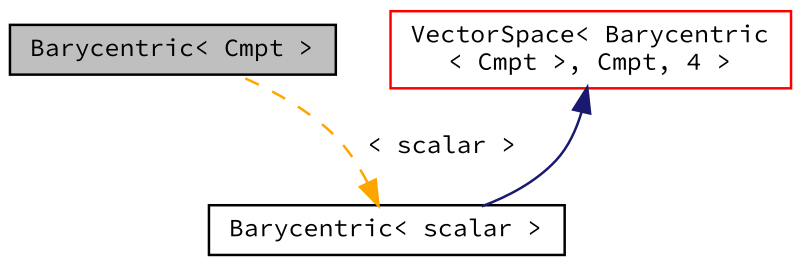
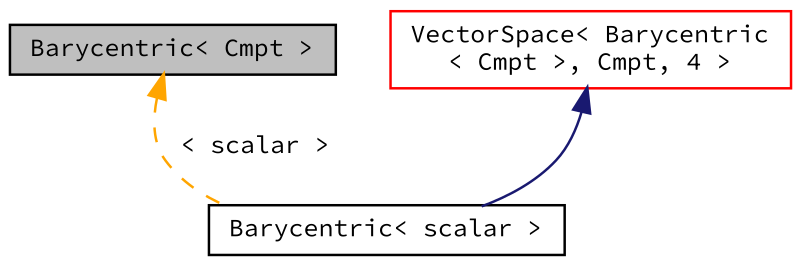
  digraph {
    fontname="Source Code Pro"
    node [color=black fontname="Source Code Pro" fontsize=10 shape=record]
    edge [dir=back fontname="Source Code Pro" fontsize=10 labelfontname=Helvetica labelfontsize=10]
    n1 [fillcolor=grey75 fontcolor=black height=0.2 label="Barycentric\< Cmpt \>" style=filled width=0.4]
    n2 [height=0.2 label="Barycentric\< scalar \>" width=0.4]
    n3 [color=red height=0.2 label="VectorSpace\< Barycentric\l\< Cmpt \>, Cmpt, 4 \>" width=0.4]
-   n2 -> n1 [color=orange label=" \< scalar \>" style=dashed]
+   n1 -> n2 [color=orange label=" \< scalar \>" style=dashed]
    n3 -> n2 [color=midnightblue style=solid]
  }
